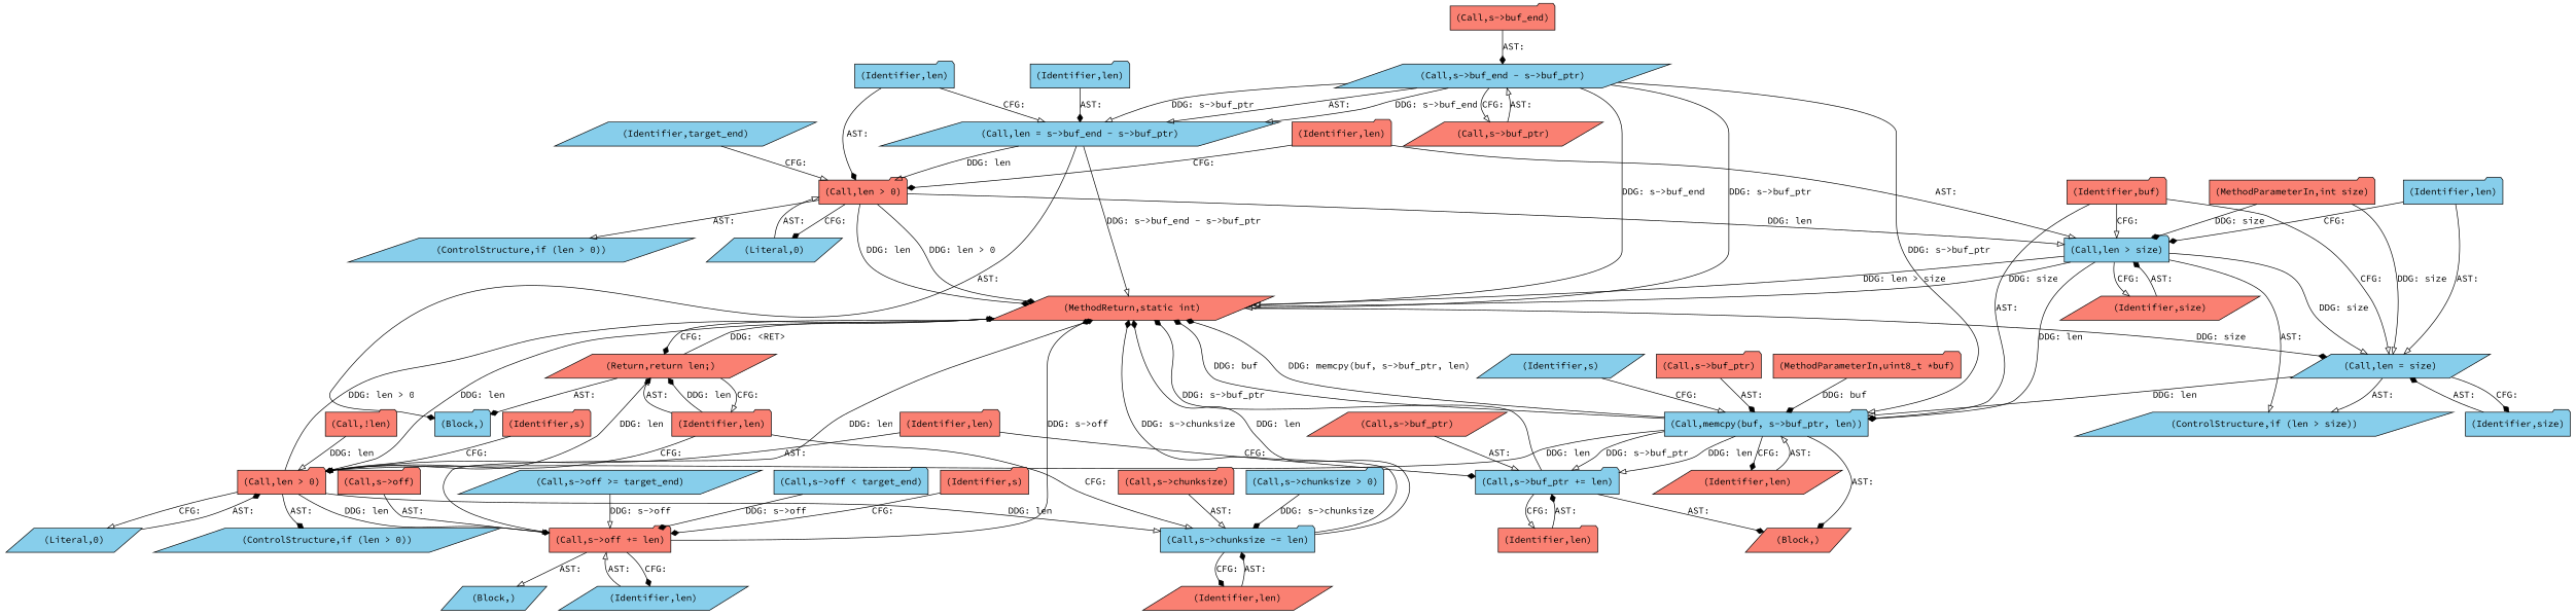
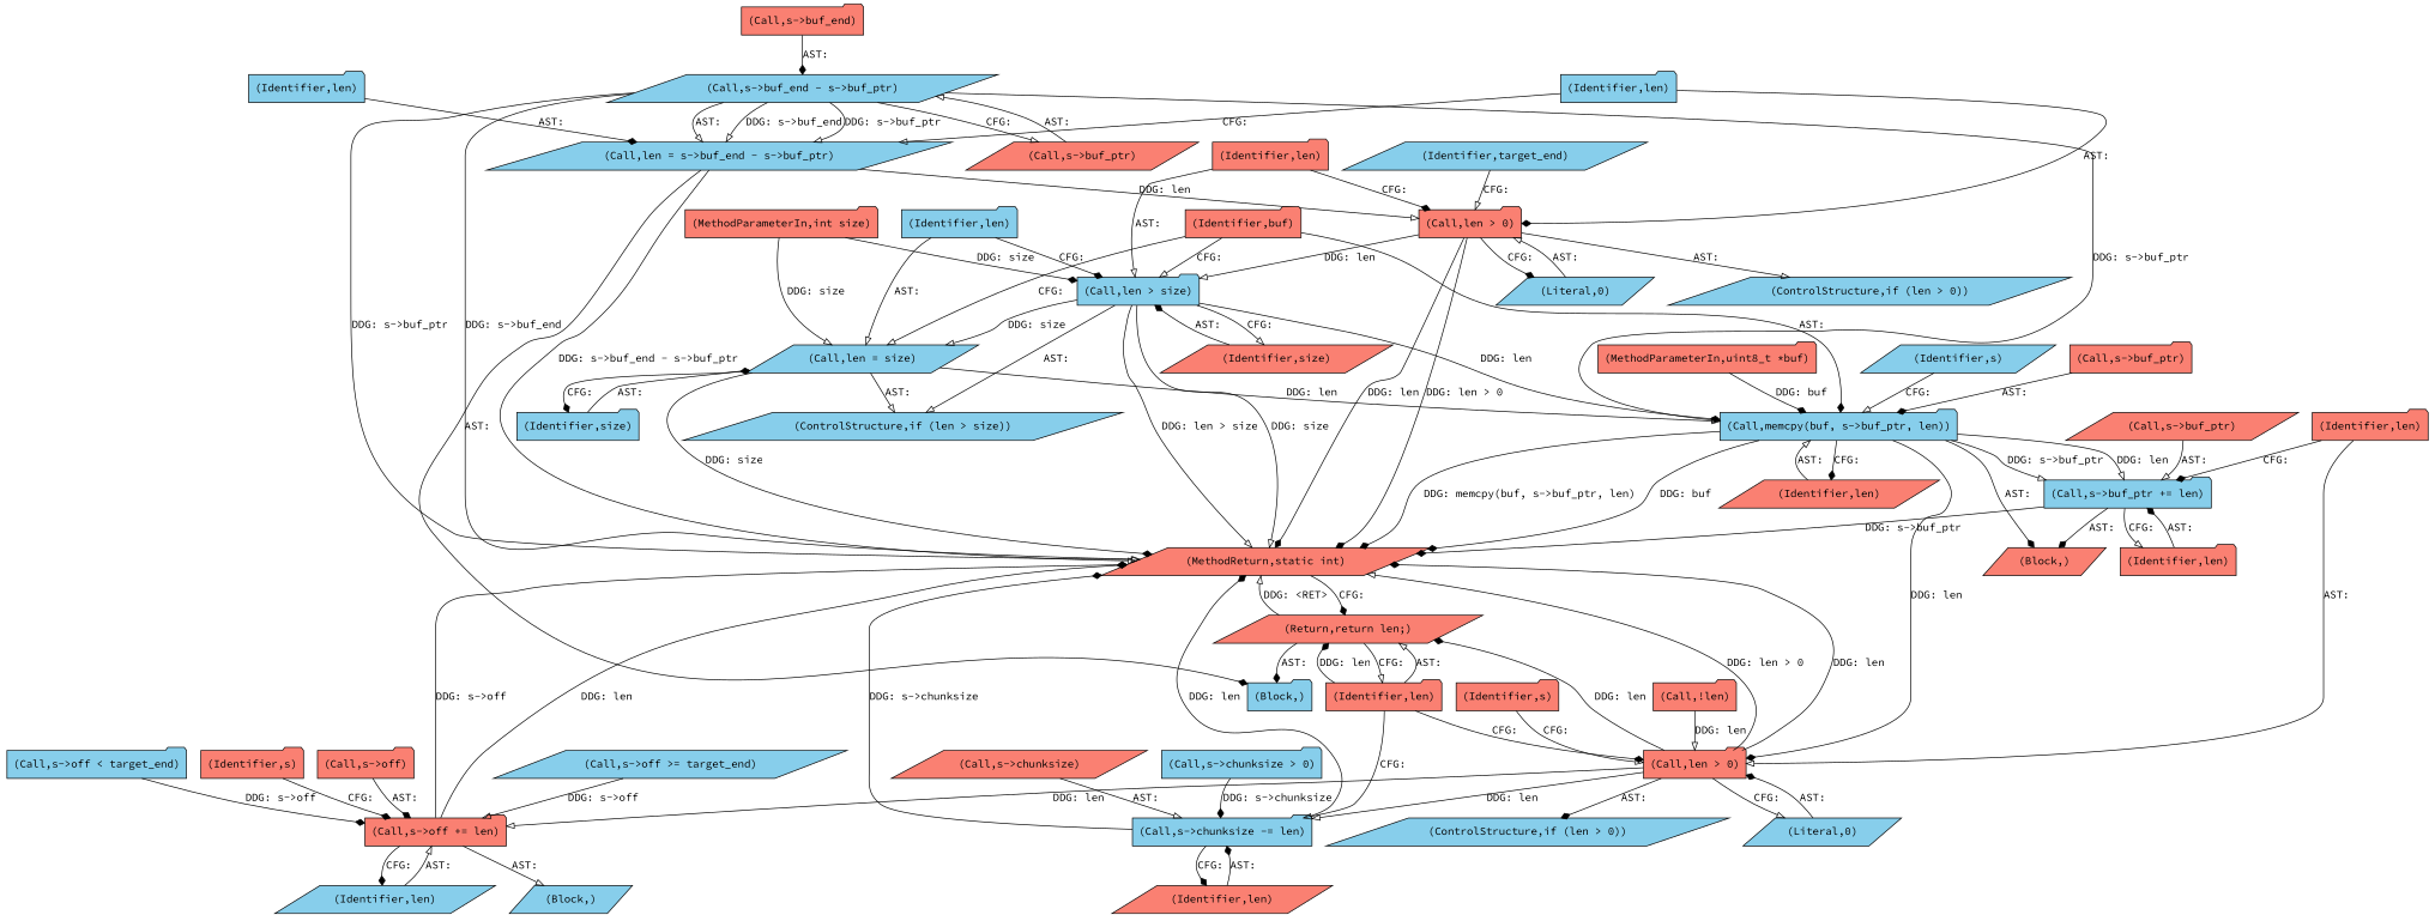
  digraph {
    fontname="Source Code Pro"
    node [fillcolor=salmon fontname="Source Code Pro" shape=folder style=filled]
    edge [arrowhead=onormal fontname="Source Code Pro"]
    n1 [fillcolor=skyblue label="(Call,len = s->buf_end - s->buf_ptr)" shape=parallelogram]
    n2 [label="(Call,len > 0)"]
    n3 [label="(MethodReturn,static int)" shape=parallelogram]
    n4 [fillcolor=skyblue label="(Block,)"]
    n5 [fillcolor=skyblue label="(Call,s->buf_end - s->buf_ptr)" shape=parallelogram]
    n6 [fillcolor=skyblue label="(Call,memcpy(buf, s->buf_ptr, len))"]
    n7 [label="(Call,s->buf_ptr)" shape=parallelogram]
    n8 [fillcolor=skyblue label="(Call,len > size)"]
    n9 [fillcolor=skyblue label="(Literal,0)" shape=parallelogram]
    n10 [fillcolor=skyblue label="(ControlStructure,if (len > 0))" shape=parallelogram]
    n11 [label="(Return,return len;)" shape=parallelogram]
    n12 [fillcolor=skyblue label="(Call,s->buf_ptr += len)"]
    n13 [label="(Call,len > 0)"]
    n14 [label="(Identifier,len)" shape=parallelogram]
    n15 [label="(Block,)" shape=parallelogram]
    n16 [fillcolor=skyblue label="(Call,len = size)" shape=parallelogram]
    n17 [label="(Identifier,size)" shape=parallelogram]
    n18 [fillcolor=skyblue label="(ControlStructure,if (len > size))" shape=parallelogram]
    n19 [fillcolor=skyblue label="(Identifier,size)"]
    n20 [label="(Identifier,len)"]
    n21 [label="(Call,s->off += len)"]
    n22 [fillcolor=skyblue label="(Call,s->chunksize -= len)"]
    n23 [fillcolor=skyblue label="(ControlStructure,if (len > 0))" shape=parallelogram]
    n24 [fillcolor=skyblue label="(Literal,0)" shape=parallelogram]
    n25 [fillcolor=skyblue label="(Block,)" shape=parallelogram]
    n26 [fillcolor=skyblue label="(Identifier,len)" shape=parallelogram]
    n27 [label="(Identifier,len)" shape=parallelogram]
    n28 [label="(Identifier,len)"]
    n29 [label="(Call,s->buf_end)"]
    n30 [label="(Identifier,s)"]
    n31 [label="(Call,!len)"]
    n32 [fillcolor=skyblue label="(Identifier,s)" shape=parallelogram]
    n33 [label="(Identifier,len)"]
    n34 [fillcolor=skyblue label="(Identifier,len)"]
    n35 [label="(Identifier,s)"]
    n36 [label="(Call,s->buf_ptr)"]
    n37 [label="(Call,s->off)"]
    n38 [fillcolor=skyblue label="(Identifier,len)"]
    n39 [label="(Call,s->buf_ptr)" shape=parallelogram]
-   n40 [label="(Call,s->chunksize)"]
+   n40 [label="(Call,s->chunksize)" shape=parallelogram]
    n41 [label="(Identifier,buf)"]
    n42 [fillcolor=skyblue label="(Call,s->chunksize > 0)"]
    n43 [label="(Identifier,len)"]
    n44 [fillcolor=skyblue label="(Identifier,target_end)" shape=parallelogram]
    n45 [fillcolor=skyblue label="(Call,s->off >= target_end)" shape=parallelogram]
    n46 [label="(MethodParameterIn,uint8_t *buf)"]
    n47 [fillcolor=skyblue label="(Call,s->off < target_end)"]
    n48 [label="(MethodParameterIn,int size)"]
    n49 [fillcolor=skyblue label="(Identifier,len)"]
    n1 -> n2 [label="DDG: len"]
    n1 -> n3 [label="DDG: s->buf_end - s->buf_ptr"]
    n1 -> n4 [arrowhead=diamond label="AST: "]
    n2 -> n3 [arrowhead=diamond label="DDG: len > 0"]
    n2 -> n3 [arrowhead=diamond label="DDG: len"]
    n2 -> n8 [label="DDG: len"]
    n2 -> n9 [arrowhead=diamond label="CFG: "]
    n2 -> n10 [label="AST: "]
    n3 -> n11 [arrowhead=diamond label="CFG: "]
    n5 -> n1 [label="AST: "]
    n5 -> n1 [label="DDG: s->buf_end"]
    n5 -> n1 [label="DDG: s->buf_ptr"]
    n5 -> n3 [label="DDG: s->buf_ptr"]
    n5 -> n3 [label="DDG: s->buf_end"]
    n5 -> n6 [label="DDG: s->buf_ptr"]
    n5 -> n7 [label="CFG: "]
    n6 -> n3 [arrowhead=diamond label="DDG: memcpy(buf, s->buf_ptr, len)"]
    n6 -> n3 [arrowhead=diamond label="DDG: buf"]
    n6 -> n12 [label="DDG: len"]
    n6 -> n12 [label="DDG: s->buf_ptr"]
    n6 -> n13 [arrowhead=diamond label="DDG: len"]
    n6 -> n14 [arrowhead=diamond label="CFG: "]
    n6 -> n15 [arrowhead=diamond label="AST: "]
    n7 -> n5 [label="AST: "]
    n8 -> n3 [label="DDG: len > size"]
    n8 -> n3 [label="DDG: size"]
    n8 -> n6 [arrowhead=diamond label="DDG: len"]
    n8 -> n16 [label="DDG: size"]
    n8 -> n17 [label="CFG: "]
    n8 -> n18 [label="AST: "]
    n9 -> n2 [label="AST: "]
    n11 -> n3 [label="DDG: <RET>"]
    n11 -> n4 [arrowhead=diamond label="AST: "]
    n11 -> n28 [label="CFG: "]
    n12 -> n3 [arrowhead=diamond label="DDG: s->buf_ptr"]
    n12 -> n15 [arrowhead=diamond label="AST: "]
    n12 -> n20 [label="CFG: "]
    n13 -> n3 [arrowhead=diamond label="DDG: len"]
    n13 -> n3 [label="DDG: len > 0"]
    n13 -> n11 [arrowhead=diamond label="DDG: len"]
    n13 -> n21 [label="DDG: len"]
    n13 -> n22 [label="DDG: len"]
    n13 -> n23 [arrowhead=diamond label="AST: "]
    n13 -> n24 [label="CFG: "]
    n14 -> n6 [label="AST: "]
-   n3 -> n16 [arrowhead=diamond label="DDG: size"]
+   n16 -> n3 [arrowhead=diamond label="DDG: size"]
    n16 -> n6 [label="DDG: len"]
    n16 -> n18 [label="AST: "]
    n16 -> n19 [arrowhead=diamond label="CFG: "]
    n17 -> n8 [arrowhead=diamond label="AST: "]
    n19 -> n16 [arrowhead=diamond label="AST: "]
    n20 -> n12 [arrowhead=diamond label="AST: "]
    n21 -> n3 [arrowhead=diamond label="DDG: s->off"]
    n21 -> n3 [arrowhead=diamond label="DDG: len"]
    n21 -> n25 [label="AST: "]
    n21 -> n26 [arrowhead=diamond label="CFG: "]
    n22 -> n3 [arrowhead=diamond label="DDG: s->chunksize"]
    n22 -> n3 [arrowhead=diamond label="DDG: len"]
    n22 -> n27 [arrowhead=diamond label="CFG: "]
    n24 -> n13 [arrowhead=diamond label="AST: "]
    n26 -> n21 [label="AST: "]
    n27 -> n22 [arrowhead=diamond label="AST: "]
    n28 -> n11 [label="AST: "]
    n28 -> n11 [arrowhead=diamond label="DDG: len"]
    n28 -> n13 [arrowhead=diamond label="CFG: "]
    n28 -> n22 [label="CFG: "]
    n29 -> n5 [arrowhead=diamond label="AST: "]
    n30 -> n13 [label="CFG: "]
    n31 -> n13 [label="DDG: len"]
    n32 -> n6 [label="CFG: "]
    n33 -> n12 [arrowhead=diamond label="CFG: "]
    n33 -> n13 [label="AST: "]
    n34 -> n1 [arrowhead=diamond label="AST: "]
    n35 -> n21 [arrowhead=diamond label="CFG: "]
    n36 -> n6 [arrowhead=diamond label="AST: "]
    n37 -> n21 [arrowhead=diamond label="AST: "]
    n38 -> n1 [label="CFG: "]
    n38 -> n2 [arrowhead=diamond label="AST: "]
    n39 -> n12 [label="AST: "]
    n40 -> n22 [label="AST: "]
    n41 -> n6 [arrowhead=diamond label="AST: "]
    n41 -> n8 [label="CFG: "]
    n41 -> n16 [label="CFG: "]
    n42 -> n22 [arrowhead=diamond label="DDG: s->chunksize"]
    n43 -> n2 [arrowhead=diamond label="CFG: "]
    n43 -> n8 [label="AST: "]
    n44 -> n2 [label="CFG: "]
    n45 -> n21 [label="DDG: s->off"]
    n46 -> n6 [arrowhead=diamond label="DDG: buf"]
    n47 -> n21 [arrowhead=diamond label="DDG: s->off"]
    n48 -> n8 [arrowhead=diamond label="DDG: size"]
    n48 -> n16 [label="DDG: size"]
    n49 -> n8 [arrowhead=diamond label="CFG: "]
    n49 -> n16 [label="AST: "]
  }
